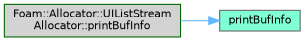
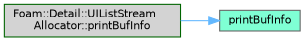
  digraph {
    rankdir=RL
    node [fontname=Helvetica fontsize=10 shape=box style=filled]
    n1 [color=gray40 fillcolor=aquamarine fontcolor=black height=0.2 label=printBufInfo width=0.4]
-   n2 [color=darkgreen fillcolor=lightgrey height=0.2 label="Foam::Allocator::UIListStream\lAllocator::printBufInfo" width=0.4]
+   n2 [color=darkgreen fillcolor=lightgrey height=0.2 label="Foam::Detail::UIListStream\lAllocator::printBufInfo" width=0.4]
    n1 -> n2 [color=steelblue1 dir=back fontname=Helvetica fontsize=10 labelfontname=Helvetica labelfontsize=10 style=solid]
  }
